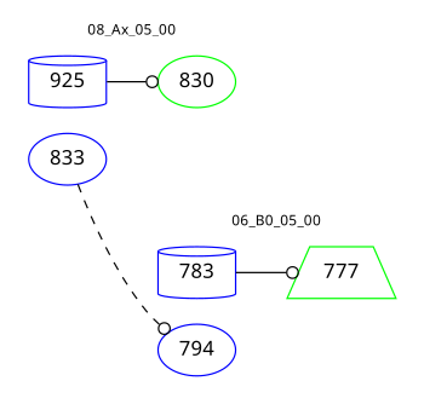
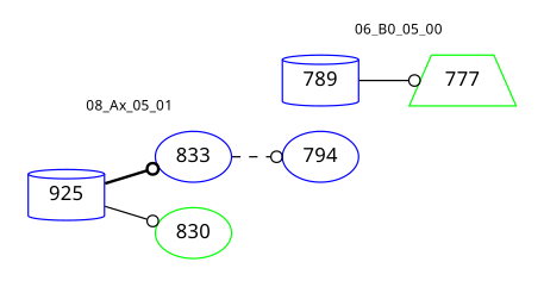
  digraph {
    fontname="Noto Sans"
    rankdir=LR
    node [color=blue fontname="Noto Sans" shape=ellipse]
    edge [arrowhead=odot color=black fontname="Noto Sans" style=solid]
    n1 [label=925 shape=cylinder]
    n2 [color=green label=830]
    n3 [label=833]
-   n4 [label=783 shape=cylinder]
+   n4 [label=789 shape=cylinder]
    n5 [color=green label=777 shape=trapezium]
    n6 [label=794]
    subgraph cluster_1 {
      color=white
      fontsize=10
-     label="08_Ax_05_00"
+     label="08_Ax_05_01"
      n1
      n2
      n3
    }
    subgraph cluster_2 {
      color=white
      fontsize=10
      label="06_B0_05_00"
      n4
      n5
      n6
    }
    n1 -> n2
+   n1 -> n3 [style=bold]
    n3 -> n6 [style=dashed]
    n4 -> n5
  }
